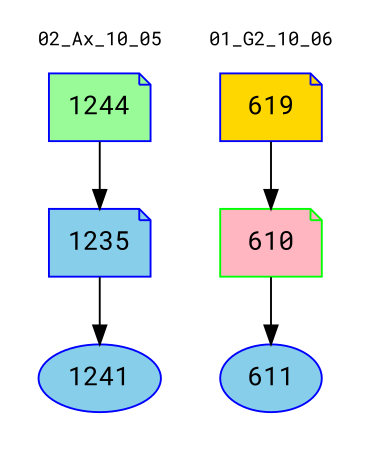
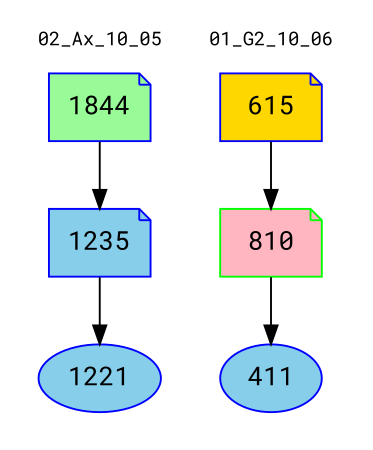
  digraph {
    fontname="Roboto Mono"
    node [color=blue fillcolor=skyblue fontname="Roboto Mono" shape=note style=filled]
    edge [color=black fontname="Roboto Mono"]
-   n1 [fillcolor=palegreen label=1244]
+   n1 [fillcolor=palegreen label=1844]
    n2 [label=1235]
-   n3 [label=1241 shape=ellipse]
-   n4 [fillcolor=gold label=619]
-   n5 [color=green fillcolor=lightpink label=610]
-   n6 [label=611 shape=ellipse]
+   n3 [label=1221 shape=ellipse]
+   n4 [fillcolor=gold label=615]
+   n5 [color=green fillcolor=lightpink label=810]
+   n6 [label=411 shape=ellipse]
    subgraph cluster_1 {
      color=white
      fontsize=10
      label="02_Ax_10_05"
      n1
      n2
      n3
    }
    subgraph cluster_2 {
      color=white
      fontsize=10
      label="01_G2_10_06"
      n4
      n5
      n6
    }
    n1 -> n2
    n2 -> n3
    n4 -> n5
    n5 -> n6
  }
